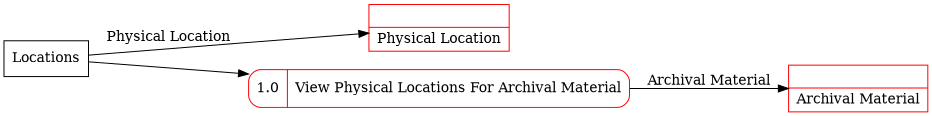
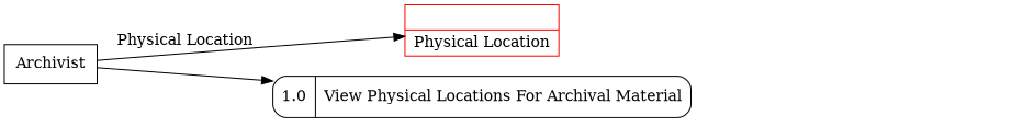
  digraph {
    rankdir=LR
    node [shape=record]
-   n1 [color=red label="<f0>  |<f1> Archival Material "]
    n2 [color=red label="<f0>  |<f1> Physical Location "]
-   n3 [label=Locations shape=box]
-   n4 [label="{<f0> 1.0|<f1> View Physical Locations For Archival Material }" shape=Mrecord color=red]
+   n3 [label=Archivist shape=box]
+   n4 [label="{<f0> 1.0|<f1> View Physical Locations For Archival Material }" shape=Mrecord]
    n3 -> n2 [label="Physical Location"]
    n3 -> n4
-   n4 -> n1 [label="Archival Material"]
  }
